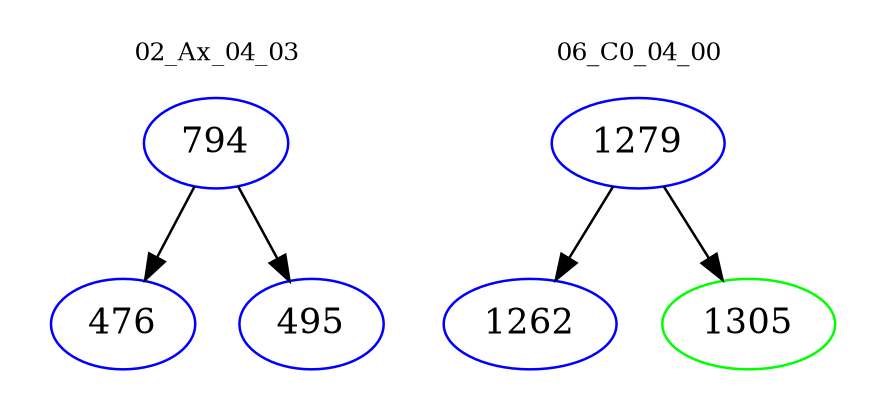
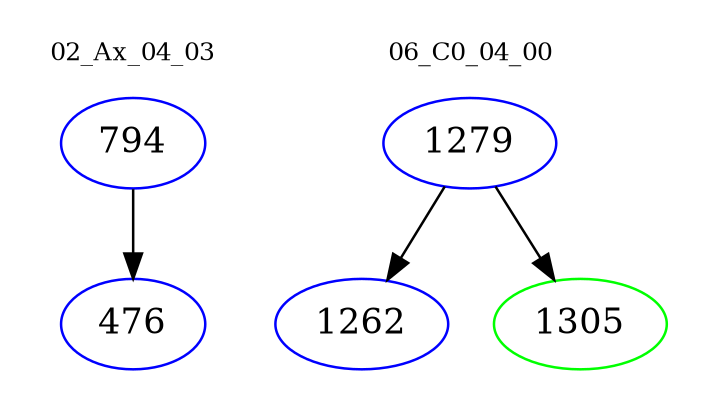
  digraph {
    node [color=blue]
    edge [color=black]
    n1 [label=794]
    n2 [label=476]
-   n3 [label=495]
    n4 [label=1279]
    n5 [label=1262]
    n6 [color=green label=1305]
    subgraph cluster_1 {
      color=white
      fontsize=10
      label="02_Ax_04_03"
      n1
      n2
-     n3
    }
    subgraph cluster_2 {
      color=white
      fontsize=10
      label="06_C0_04_00"
      n4
      n5
      n6
    }
    n1 -> n2
-   n1 -> n3
    n4 -> n5
    n4 -> n6
  }
